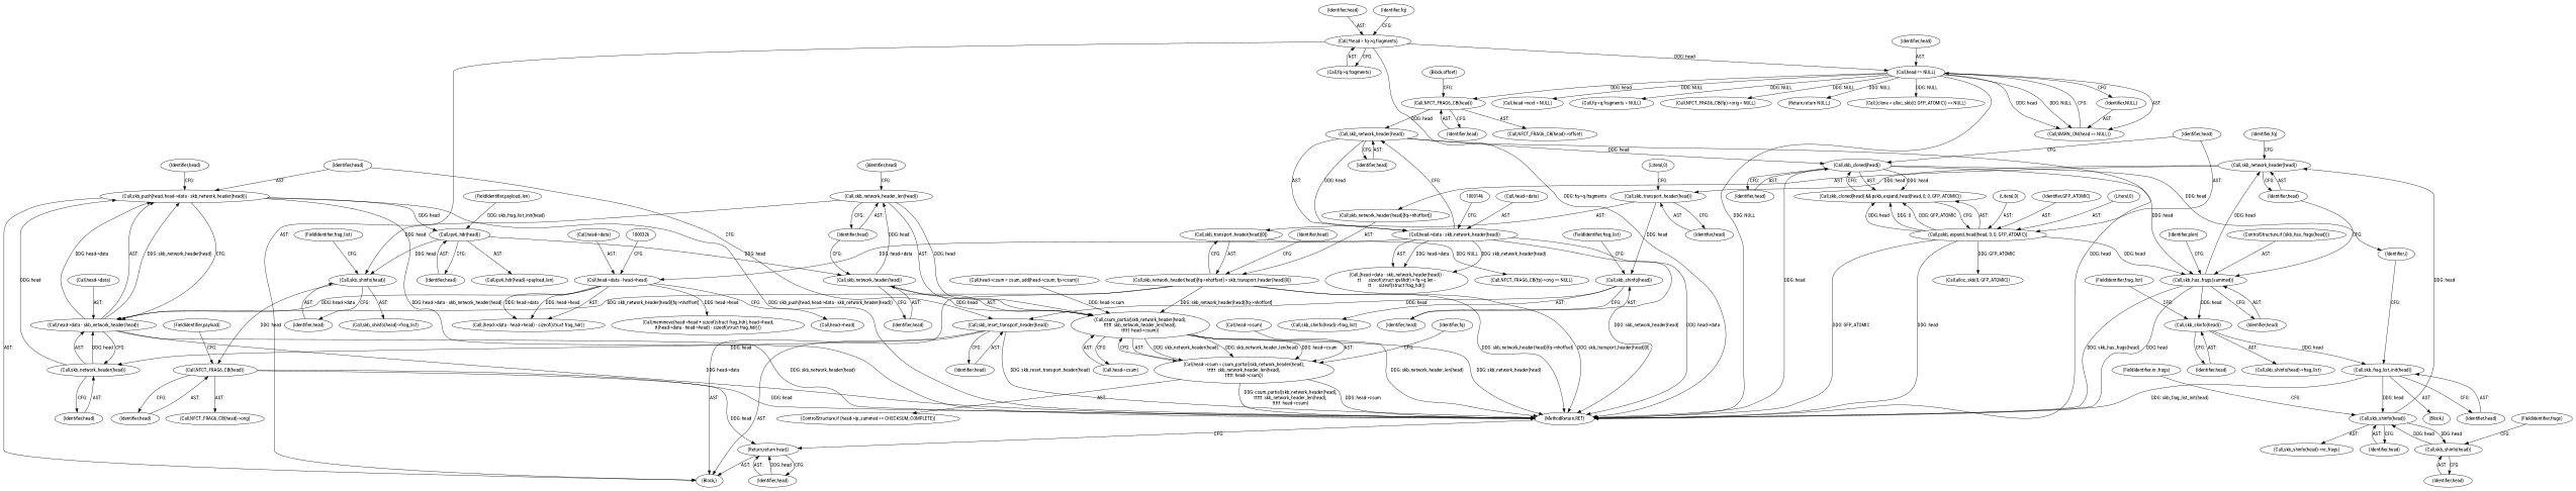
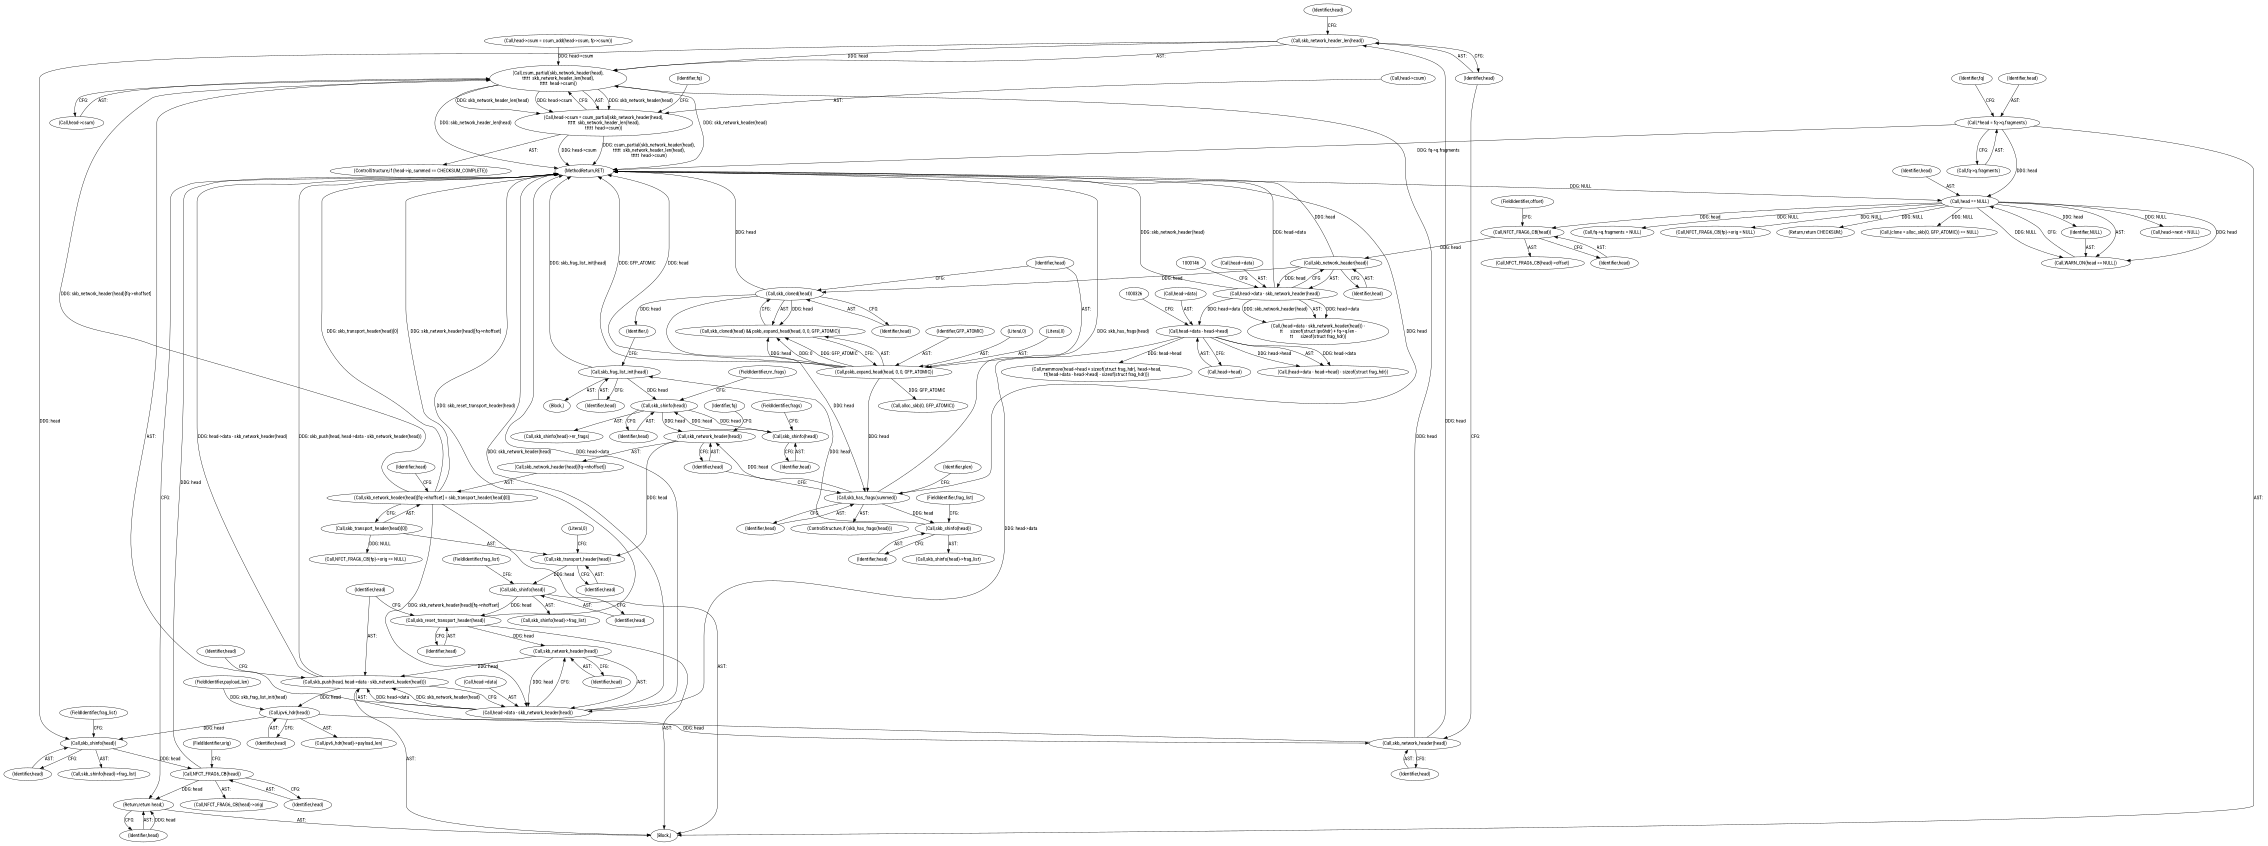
  digraph {
    fontname="Roboto Condensed"
    node [fontname="Roboto Condensed"]
    edge [fontname="Roboto Condensed"]
    n1 [label="(Call,skb_network_header_len(head))"]
    n2 [label="(Call,csum_partial(skb_network_header(head),\n\t\t\t\t\t  skb_network_header_len(head),\n\t\t\t\t\t  head->csum))"]
    n3 [label="(Call,skb_shinfo(head))"]
    n4 [label="(Identifier,head)"]
    n5 [label="(MethodReturn,RET)"]
    n6 [label="(Call,head->csum = csum_partial(skb_network_header(head),\n\t\t\t\t\t  skb_network_header_len(head),\n\t\t\t\t\t  head->csum))"]
    n7 [label="(Call,head->csum)"]
    n8 [label="(Call,NFCT_FRAG6_CB(head))"]
    n9 [label="(Call,skb_shinfo(head)->frag_list)"]
    n10 [label="(Identifier,head)"]
    n11 [label="(Call,skb_network_header(head))"]
    n12 [label="(Identifier,head)"]
    n13 [label="(Call,ipv6_hdr(head))"]
    n14 [label="(Identifier,head)"]
    n15 [label="(Call,ipv6_hdr(head)->payload_len)"]
    n16 [label="(Call,skb_push(head, head->data - skb_network_header(head)))"]
    n17 [label="(Call,head->data - skb_network_header(head))"]
    n18 [label="(Block,)"]
    n19 [label="(Call,skb_network_header(head))"]
    n20 [label="(Return,return head;)"]
    n21 [label="(Identifier,head)"]
    n22 [label="(Call,skb_reset_transport_header(head))"]
    n23 [label="(Identifier,head)"]
    n24 [label="(Call,skb_shinfo(head))"]
    n25 [label="(Call,skb_shinfo(head)->frag_list)"]
    n26 [label="(Identifier,head)"]
    n27 [label="(Call,skb_transport_header(head))"]
    n28 [label="(Call,skb_transport_header(head)[0])"]
    n29 [label="(Identifier,head)"]
    n30 [label="(Call,NFCT_FRAG6_CB(fp)->orig == NULL)"]
    n31 [label="(Call,skb_network_header(head)[fq->nhoffset] = skb_transport_header(head)[0])"]
    n32 [label="(Call,skb_network_header(head))"]
    n33 [label="(Call,skb_network_header(head)[fq->nhoffset])"]
    n34 [label="(Identifier,head)"]
    n35 [label="(Call,skb_has_frags(summed))"]
    n36 [label="(Call,skb_shinfo(head))"]
    n37 [label="(Identifier,head)"]
    n38 [label="(ControlStructure,if (skb_has_frags(head)))"]
    n39 [label="(Call,skb_frag_list_init(head))"]
    n40 [label="(Identifier,head)"]
    n41 [label="(Call,skb_shinfo(head)->frag_list)"]
    n42 [label="(Call,pskb_expand_head(head, 0, 0, GFP_ATOMIC))"]
    n43 [label="(Call,skb_cloned(head) && pskb_expand_head(head, 0, 0, GFP_ATOMIC))"]
    n44 [label="(Call,alloc_skb(0, GFP_ATOMIC))"]
    n45 [label="(Identifier,GFP_ATOMIC)"]
    n46 [label="(Call,skb_cloned(head))"]
    n47 [label="(Identifier,head)"]
    n48 [label="(Identifier,i)"]
    n49 [label="(Call,skb_network_header(head))"]
    n50 [label="(Call,head->data - skb_network_header(head))"]
    n51 [label="(Identifier,head)"]
    n52 [label="(Call,head->data - head->head)"]
    n53 [label="(Call,(head->data - skb_network_header(head)) -\n\t\t       sizeof(struct ipv6hdr) + fq->q.len -\n\t\t       sizeof(struct frag_hdr))"]
    n54 [label="(Call,NFCT_FRAG6_CB(head))"]
    n55 [label="(Identifier,head)"]
    n56 [label="(Call,NFCT_FRAG6_CB(head)->offset)"]
    n57 [label="(Call,head == NULL)"]
    n58 [label="(Call,WARN_ON(head == NULL))"]
    n59 [label="(Call,head->next = NULL)"]
    n60 [label="(Call,fq->q.fragments = NULL)"]
    n61 [label="(Call,NFCT_FRAG6_CB(fp)->orig = NULL)"]
-   n62 [label="(Return,return NULL;)"]
+   n62 [label="(Return,return CHECKSUM;)"]
    n63 [label="(Identifier,NULL)"]
    n64 [label="(Call,(clone = alloc_skb(0, GFP_ATOMIC)) == NULL)"]
    n65 [label="(Call,*head = fq->q.fragments)"]
    n66 [label="(Call,fq->q.fragments)"]
    n67 [label="(Call,skb_shinfo(head))"]
    n68 [label="(Call,skb_shinfo(head))"]
    n69 [label="(Call,skb_shinfo(head)->nr_frags)"]
    n70 [label="(Identifier,head)"]
    n71 [label="(Identifier,head)"]
    n72 [label="(Identifier,head)"]
    n73 [label="(Block,)"]
    n74 [label="(Call,(head->data - head->head) - sizeof(struct frag_hdr))"]
    n75 [label="(Call,memmove(head->head + sizeof(struct frag_hdr), head->head,\n\t\t(head->data - head->head) - sizeof(struct frag_hdr)))"]
    n76 [label="(Call,head->head)"]
    n77 [label="(ControlStructure,if (head->ip_summed == CHECKSUM_COMPLETE))"]
    n78 [label="(Call,NFCT_FRAG6_CB(head)->orig)"]
    n79 [label="(Identifier,head)"]
    n80 [label="(Identifier,head)"]
    n81 [label="(Identifier,fq)"]
    n82 [label="(FieldIdentifier,frag_list)"]
    n83 [label="(FieldIdentifier,frags)"]
    n84 [label="(FieldIdentifier,payload_len)"]
-   n85 [label="(FieldIdentifier,payload)"]
+   n85 [label="(FieldIdentifier,orig)"]
    n86 [label="(Identifier,head)"]
    n87 [label="(Literal,0)"]
    n88 [label="(Literal,0)"]
    n89 [label="(Call,head->data)"]
    n90 [label="(Identifier,fq)"]
    n91 [label="(Identifier,head)"]
    n92 [label="(Call,head->data)"]
    n93 [label="(Literal,0)"]
    n94 [label="(Identifier,head)"]
    n95 [label="(FieldIdentifier,frag_list)"]
    n96 [label="(Identifier,head)"]
    n97 [label="(Identifier,fq)"]
    n98 [label="(Identifier,head)"]
    n99 [label="(Identifier,head)"]
    n100 [label="(FieldIdentifier,nr_frags)"]
-   n101 [label="(Block,offset)"]
+   n101 [label="(FieldIdentifier,offset)"]
    n102 [label="(Call,head->data)"]
    n103 [label="(Call,head->csum)"]
    n104 [label="(Identifier,plen)"]
    n105 [label="(Identifier,head)"]
    n106 [label="(Call,head->csum = csum_add(head->csum, fp->csum))"]
    n107 [label="(FieldIdentifier,frag_list)"]
    1000326
    1000146
    n1 -> n2 [label="AST: "]
    n1 -> n2 [label="DDG: head"]
    n1 -> n3 [label="DDG: head"]
    n1 -> n4 [label="CFG: "]
    n2 -> n5 [label="DDG: skb_network_header_len(head)"]
    n2 -> n5 [label="DDG: skb_network_header(head)"]
    n2 -> n6 [label="AST: "]
    n2 -> n6 [label="DDG: skb_network_header(head)"]
    n2 -> n6 [label="DDG: skb_network_header_len(head)"]
    n2 -> n6 [label="DDG: head->csum"]
    n2 -> n7 [label="CFG: "]
    n3 -> n8 [label="DDG: head"]
    n3 -> n9 [label="AST: "]
    n3 -> n10 [label="CFG: "]
    n4 -> n1 [label="AST: "]
    n4 -> n11 [label="CFG: "]
    n5 -> n20 [label="CFG: "]
    n6 -> n2 [label="CFG: "]
    n6 -> n5 [label="DDG: csum_partial(skb_network_header(head),\n\t\t\t\t\t  skb_network_header_len(head),\n\t\t\t\t\t  head->csum)"]
    n6 -> n5 [label="DDG: head->csum"]
    n6 -> n77 [label="AST: "]
    n7 -> n2 [label="AST: "]
    n8 -> n5 [label="DDG: head"]
    n8 -> n20 [label="DDG: head"]
    n8 -> n78 [label="AST: "]
    n8 -> n79 [label="CFG: "]
    n10 -> n3 [label="AST: "]
    n11 -> n1 [label="DDG: head"]
    n11 -> n2 [label="AST: "]
    n11 -> n2 [label="DDG: head"]
    n11 -> n12 [label="CFG: "]
    n12 -> n11 [label="AST: "]
    n13 -> n3 [label="DDG: head"]
    n13 -> n11 [label="DDG: head"]
    n13 -> n14 [label="CFG: "]
    n13 -> n15 [label="AST: "]
    n14 -> n13 [label="AST: "]
    n16 -> n5 [label="DDG: skb_push(head, head->data - skb_network_header(head))"]
    n16 -> n5 [label="DDG: head->data - skb_network_header(head)"]
    n16 -> n13 [label="DDG: head"]
    n16 -> n17 [label="CFG: "]
    n16 -> n18 [label="AST: "]
    n17 -> n5 [label="DDG: head->data"]
    n17 -> n5 [label="DDG: skb_network_header(head)"]
    n17 -> n16 [label="AST: "]
    n17 -> n16 [label="DDG: head->data"]
    n17 -> n16 [label="DDG: skb_network_header(head)"]
    n17 -> n19 [label="CFG: "]
    n19 -> n16 [label="DDG: head"]
    n19 -> n17 [label="AST: "]
    n19 -> n17 [label="DDG: head"]
    n19 -> n21 [label="CFG: "]
    n20 -> n18 [label="AST: "]
    n20 -> n80 [label="CFG: "]
    n21 -> n19 [label="AST: "]
    n22 -> n5 [label="DDG: skb_reset_transport_header(head)"]
    n22 -> n18 [label="AST: "]
    n22 -> n19 [label="DDG: head"]
    n22 -> n23 [label="CFG: "]
    n23 -> n22 [label="AST: "]
    n24 -> n22 [label="DDG: head"]
    n24 -> n25 [label="AST: "]
    n24 -> n26 [label="CFG: "]
    n26 -> n24 [label="AST: "]
    n27 -> n24 [label="DDG: head"]
-   n27 -> n28 [label="AST: "]
+   n28 -> n27 [label="AST: "]
    n27 -> n29 [label="CFG: "]
    n28 -> n30 [label="DDG: NULL"]
    n28 -> n31 [label="AST: "]
    n29 -> n27 [label="AST: "]
    n31 -> n2 [label="DDG: skb_network_header(head)[fq->nhoffset]"]
    n31 -> n5 [label="DDG: skb_transport_header(head)[0]"]
    n31 -> n5 [label="DDG: skb_network_header(head)[fq->nhoffset]"]
    n31 -> n17 [label="DDG: skb_network_header(head)[fq->nhoffset]"]
    n31 -> n18 [label="AST: "]
    n31 -> n28 [label="CFG: "]
    n32 -> n27 [label="DDG: head"]
    n32 -> n33 [label="AST: "]
    n32 -> n34 [label="CFG: "]
    n33 -> n31 [label="AST: "]
    n34 -> n32 [label="AST: "]
    n34 -> n35 [label="CFG: "]
    n35 -> n5 [label="DDG: head"]
    n35 -> n5 [label="DDG: skb_has_frags(head)"]
    n35 -> n32 [label="DDG: head"]
    n35 -> n36 [label="DDG: head"]
    n35 -> n37 [label="CFG: "]
-   n38 -> n35 [label="AST: "]
+   n35 -> n38 [label="AST: "]
    n36 -> n39 [label="DDG: head"]
    n36 -> n40 [label="CFG: "]
    n36 -> n41 [label="AST: "]
    n37 -> n35 [label="AST: "]
    n39 -> n5 [label="DDG: skb_frag_list_init(head)"]
    n39 -> n67 [label="DDG: head"]
    n39 -> n72 [label="CFG: "]
    n39 -> n73 [label="AST: "]
    n40 -> n36 [label="AST: "]
    n42 -> n5 [label="DDG: head"]
    n42 -> n5 [label="DDG: GFP_ATOMIC"]
    n42 -> n35 [label="DDG: head"]
    n42 -> n43 [label="AST: "]
    n42 -> n43 [label="DDG: head"]
    n42 -> n43 [label="DDG: 0"]
    n42 -> n43 [label="DDG: GFP_ATOMIC"]
    n42 -> n44 [label="DDG: GFP_ATOMIC"]
    n43 -> n42 [label="CFG: "]
    n43 -> n46 [label="CFG: "]
    n45 -> n42 [label="AST: "]
    n46 -> n5 [label="DDG: head"]
    n46 -> n35 [label="DDG: head"]
    n46 -> n43 [label="AST: "]
    n46 -> n43 [label="DDG: head"]
    n46 -> n47 [label="CFG: "]
    n46 -> n48 [label="DDG: head"]
    n47 -> n46 [label="AST: "]
    n48 -> n39 [label="CFG: "]
    n49 -> n5 [label="DDG: head"]
    n49 -> n46 [label="DDG: head"]
    n49 -> n50 [label="AST: "]
    n49 -> n50 [label="DDG: head"]
    n49 -> n51 [label="CFG: "]
    n50 -> n5 [label="DDG: skb_network_header(head)"]
    n50 -> n5 [label="DDG: head->data"]
    n50 -> n49 [label="CFG: "]
    n50 -> n52 [label="DDG: head->data"]
    n50 -> n53 [label="AST: "]
    n50 -> n53 [label="DDG: head->data"]
    n50 -> n53 [label="DDG: skb_network_header(head)"]
    n51 -> n49 [label="AST: "]
    n52 -> n17 [label="DDG: head->data"]
    n52 -> n74 [label="AST: "]
    n52 -> n74 [label="DDG: head->data"]
    n52 -> n74 [label="DDG: head->head"]
    n52 -> n75 [label="DDG: head->head"]
    n52 -> n76 [label="CFG: "]
    n54 -> n49 [label="DDG: head"]
    n54 -> n55 [label="CFG: "]
    n54 -> n56 [label="AST: "]
    n55 -> n54 [label="AST: "]
-   n57 -> n5 [label="DDG: NULL"]
+   n5 -> n57 [label="DDG: NULL"]
    n57 -> n54 [label="DDG: head"]
    n57 -> n58 [label="AST: "]
    n57 -> n58 [label="DDG: head"]
    n57 -> n58 [label="DDG: NULL"]
    n57 -> n59 [label="DDG: NULL"]
    n57 -> n60 [label="DDG: NULL"]
    n57 -> n61 [label="DDG: NULL"]
    n57 -> n62 [label="DDG: NULL"]
-   n57 -> n63 [label="CFG: "]
+   n57 -> n63 [label="DDG: head"]
    n57 -> n64 [label="DDG: NULL"]
    n58 -> n57 [label="CFG: "]
    n63 -> n58 [label="AST: "]
    n65 -> n5 [label="DDG: fq->q.fragments"]
    n65 -> n18 [label="AST: "]
    n65 -> n57 [label="DDG: head"]
    n65 -> n66 [label="CFG: "]
    n66 -> n65 [label="AST: "]
    n67 -> n32 [label="DDG: head"]
    n67 -> n68 [label="DDG: head"]
    n67 -> n69 [label="AST: "]
    n67 -> n70 [label="CFG: "]
    n68 -> n67 [label="DDG: head"]
    n68 -> n71 [label="CFG: "]
    n70 -> n67 [label="AST: "]
    n71 -> n68 [label="AST: "]
    n72 -> n39 [label="AST: "]
+   n76 -> n52 [label="AST: "]
    n79 -> n8 [label="AST: "]
    n80 -> n20 [label="AST: "]
    n80 -> n20 [label="DDG: head"]
    n81 -> n32 [label="CFG: "]
    n82 -> n3 [label="CFG: "]
    n83 -> n68 [label="CFG: "]
    n84 -> n13 [label="DDG: skb_frag_list_init(head)"]
    n85 -> n8 [label="CFG: "]
    n86 -> n65 [label="AST: "]
    n87 -> n27 [label="CFG: "]
    n88 -> n42 [label="AST: "]
    n89 -> n17 [label="AST: "]
    n90 -> n65 [label="CFG: "]
    n91 -> n57 [label="AST: "]
    n92 -> n52 [label="AST: "]
    n93 -> n42 [label="AST: "]
    n94 -> n42 [label="AST: "]
    n94 -> n46 [label="CFG: "]
    n95 -> n24 [label="CFG: "]
    n96 -> n31 [label="CFG: "]
    n97 -> n6 [label="CFG: "]
    n98 -> n1 [label="CFG: "]
    n99 -> n16 [label="CFG: "]
    n100 -> n67 [label="CFG: "]
    n101 -> n54 [label="CFG: "]
    n102 -> n50 [label="AST: "]
    n103 -> n6 [label="AST: "]
    n104 -> n35 [label="CFG: "]
    n105 -> n16 [label="AST: "]
    n105 -> n22 [label="CFG: "]
    n106 -> n2 [label="DDG: head->csum"]
    n107 -> n36 [label="CFG: "]
    1000326 -> n52 [label="CFG: "]
    1000146 -> n50 [label="CFG: "]
  }
